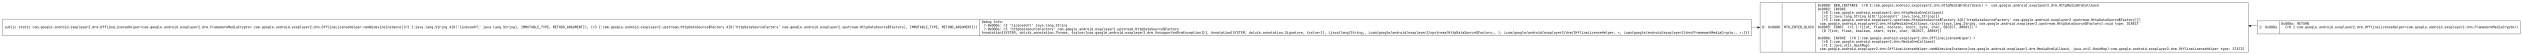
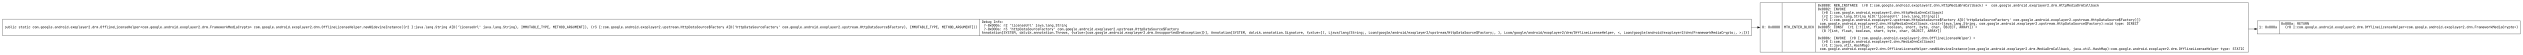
  digraph {
    rankdir=LR
    fontname="JetBrains Mono"
    node [shape=record fontname="JetBrains Mono"]
    edge [fontname="JetBrains Mono"]
    n1 [label="{0\:\ 0x0000|MTH_ENTER_BLOCK\l|0x0000: NEW_INSTANCE  (r0 I:com.google.android.exoplayer2.drm.HttpMediaDrmCallback) =  com.google.android.exoplayer2.drm.HttpMediaDrmCallback \l0x0002: INVOKE  \l  (r0 I:com.google.android.exoplayer2.drm.HttpMediaDrmCallback)\l  (r2 I:java.lang.String A[D('licenseUrl' java.lang.String)])\l  (r3 I:com.google.android.exoplayer2.upstream.HttpDataSource$Factory A[D('httpDataSourceFactory' com.google.android.exoplayer2.upstream.HttpDataSource$Factory)])\l com.google.android.exoplayer2.drm.HttpMediaDrmCallback.\<init\>(java.lang.String, com.google.android.exoplayer2.upstream.HttpDataSource$Factory):void type: DIRECT \l0x0005: CONST  (r1 I:?[int, float, boolean, short, byte, char, OBJECT, ARRAY]) = \l  (0 ?[int, float, boolean, short, byte, char, OBJECT, ARRAY])\l \l0x0006: INVOKE  (r0 I:com.google.android.exoplayer2.drm.OfflineLicenseHelper) = \l  (r0 I:com.google.android.exoplayer2.drm.MediaDrmCallback)\l  (r1 I:java.util.HashMap)\l com.google.android.exoplayer2.drm.OfflineLicenseHelper.newWidevineInstance(com.google.android.exoplayer2.drm.MediaDrmCallback, java.util.HashMap):com.google.android.exoplayer2.drm.OfflineLicenseHelper type: STATIC \l}"]
    n2 [label="{1\:\ 0x000a|0x000a: RETURN  \l  (r0 I:com.google.android.exoplayer2.drm.OfflineLicenseHelper\<com.google.android.exoplayer2.drm.FrameworkMediaCrypto\>)\l \l}"]
    n3 [label="{public static com.google.android.exoplayer2.drm.OfflineLicenseHelper\<com.google.android.exoplayer2.drm.FrameworkMediaCrypto\> com.google.android.exoplayer2.drm.OfflineLicenseHelper.newWidevineInstance((r2 I:java.lang.String A[D('licenseUrl' java.lang.String), IMMUTABLE_TYPE, METHOD_ARGUMENT]), (r3 I:com.google.android.exoplayer2.upstream.HttpDataSource$Factory A[D('httpDataSourceFactory' com.google.android.exoplayer2.upstream.HttpDataSource$Factory), IMMUTABLE_TYPE, METHOD_ARGUMENT]))  | Debug Info:\l  ?\-0x000a: r2 'licenseUrl' java.lang.String\l  ?\-0x000a: r3 'httpDataSourceFactory' com.google.android.exoplayer2.upstream.HttpDataSource$Factory\lAnnotation[SYSTEM, dalvik.annotation.Throws, \{value=[com.google.android.exoplayer2.drm.UnsupportedDrmException]\}], Annotation[SYSTEM, dalvik.annotation.Signature, \{value=[(, Ljava\/lang\/String;, Lcom\/google\/android\/exoplayer2\/upstream\/HttpDataSource$Factory;, ), Lcom\/google\/android\/exoplayer2\/drm\/OfflineLicenseHelper, \<, Lcom\/google\/android\/exoplayer2\/drm\/FrameworkMediaCrypto;, \>;]\}]\l}"]
-   n2 -> n1
+   n1 -> n2
    n3 -> n1
  }
